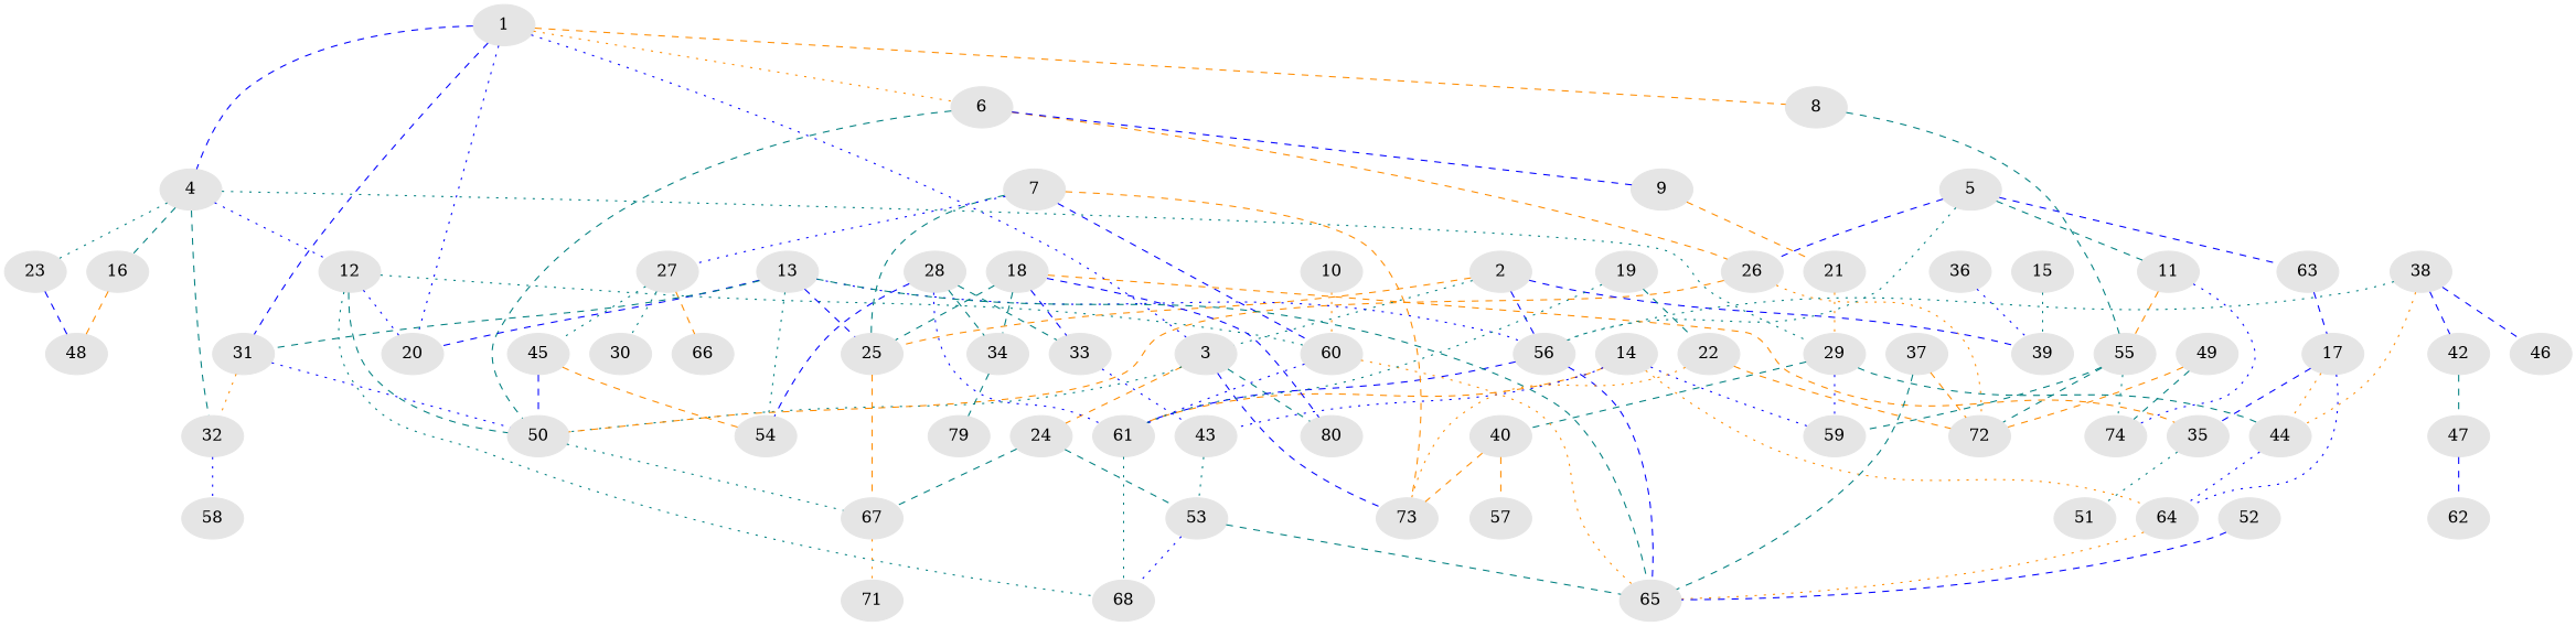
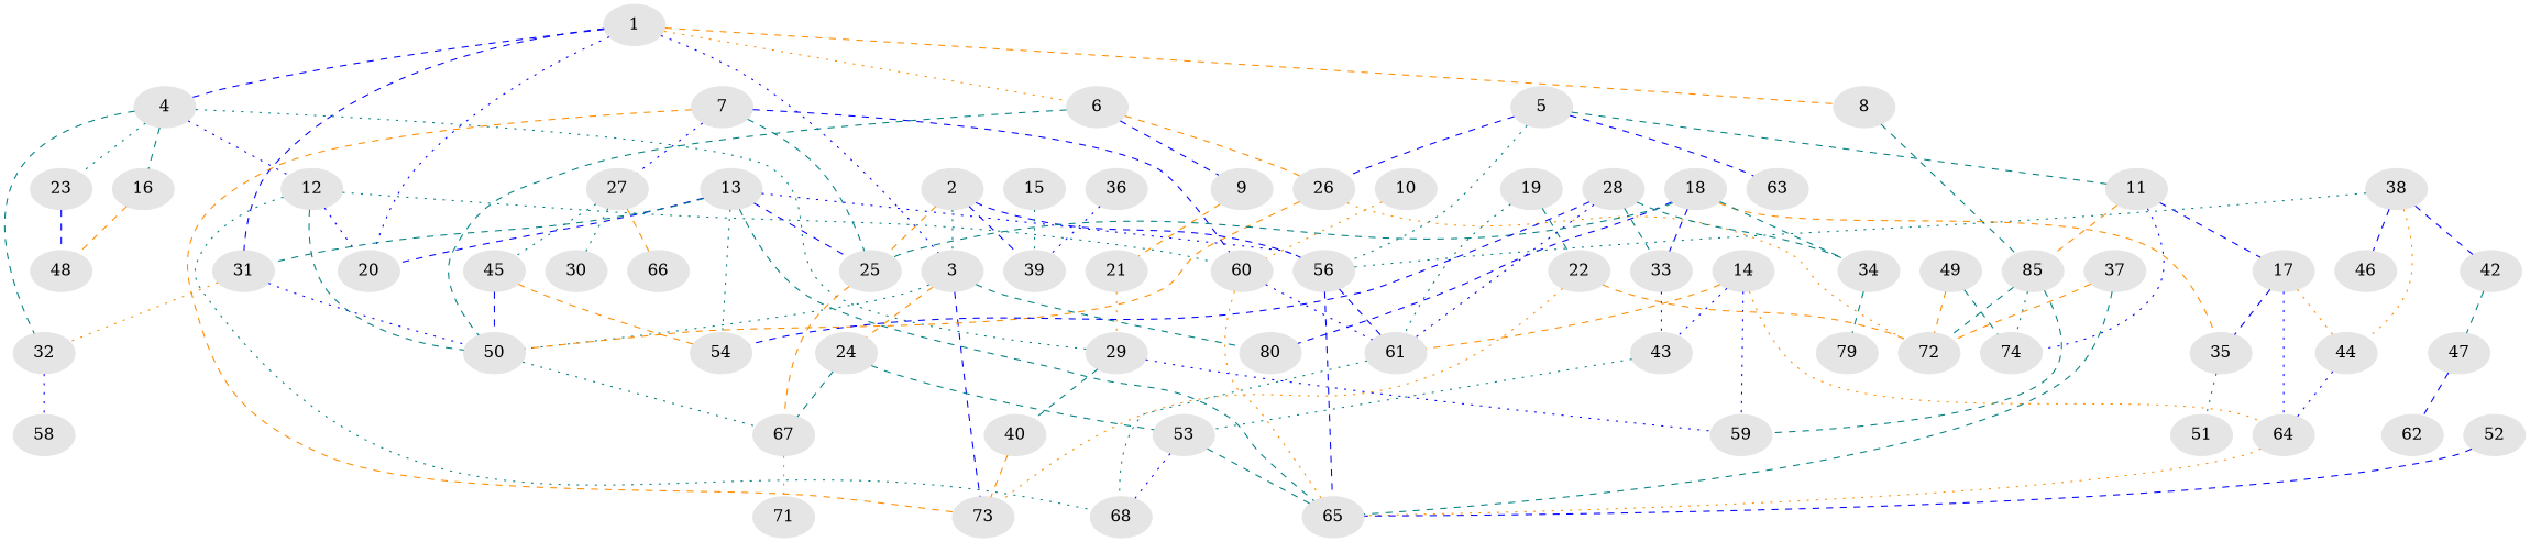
  graph {
    node [color=gray90 style=filled]
    edge [color=teal style=dashed weight=1.0]
    1
    3
    4
    6
    8
    20
    31
    24
    50
    n10 [label=80]
    73
    12
    16
    23
    29
    32
    26
    9
-   55
+   55 [label=85]
    2
    25
    39
    56
    67
    65
    61
    53
    35
    51
    60
    68
    48
    59
    44
    40
    58
    5
    11
    63
    17
    74
    72
    21
    7
    27
    30
    45
    66
    15
    10
    64
    13
    54
    14
    43
    18
    33
    34
    n59 [label=79]
    19
    22
    71
    28
-   57
    36
    37
    38
    42
    46
    47
    62
    49
    52
    1 -- 3 [color=blue style=dotted]
    1 -- 4 [color=blue]
    1 -- 6 [color=darkorange style=dotted]
    1 -- 8 [color=darkorange]
    1 -- 20 [color=blue style=dotted]
    1 -- 31 [color=blue]
    3 -- 24 [color=darkorange]
    3 -- 50 [style=dotted]
    3 -- n10
    3 -- 73 [color=blue]
    4 -- 12 [color=blue style=dotted]
    4 -- 16
    4 -- 23 [style=dotted]
    4 -- 29 [style=dotted]
    4 -- 32
    6 -- 50
    6 -- 26 [color=darkorange]
    6 -- 9 [color=blue]
    8 -- 55
    31 -- 50 [color=blue style=dotted]
    31 -- 32 [color=darkorange style=dotted]
    24 -- 67
    24 -- 53
    50 -- 67 [style=dotted]
    12 -- 20 [color=blue style=dotted]
    12 -- 50
    12 -- 60 [style=dotted]
    12 -- 68 [style=dotted]
    16 -- 48 [color=darkorange]
    23 -- 48 [color=blue]
    29 -- 59 [color=blue style=dotted]
-   29 -- 44
    29 -- 40
    32 -- 58 [color=blue style=dotted]
    26 -- 50 [color=darkorange]
    26 -- 72 [color=darkorange style=dotted]
    9 -- 21 [color=darkorange]
    55 -- 59
    55 -- 74 [style=dotted]
    55 -- 72
    2 -- 3 [style=dotted]
    2 -- 25 [color=darkorange]
    2 -- 39 [color=blue]
    2 -- 56 [color=blue]
    25 -- 67 [color=darkorange]
    56 -- 65 [color=blue]
    56 -- 61 [color=blue]
    67 -- 71 [color=darkorange style=dotted]
    61 -- 68 [style=dotted]
    53 -- 65
    53 -- 68 [color=blue style=dotted]
    35 -- 51 [style=dotted]
    60 -- 65 [color=darkorange style=dotted]
    60 -- 61 [color=blue style=dotted]
    44 -- 64 [color=blue style=dotted]
    40 -- 73 [color=darkorange]
-   40 -- 57 [color=darkorange]
    5 -- 26 [color=blue]
    5 -- 56 [style=dotted]
    5 -- 11
    5 -- 63 [color=blue]
    11 -- 55 [color=darkorange]
-   63 -- 17 [color=blue]
+   11 -- 17 [color=blue]
    11 -- 74 [color=blue style=dotted]
    17 -- 35 [color=blue]
    17 -- 44 [color=darkorange style=dotted]
    17 -- 64 [color=blue style=dotted]
    21 -- 29 [color=darkorange style=dotted weight=2.0]
    7 -- 73 [color=darkorange]
    7 -- 25
    7 -- 60 [color=blue]
    7 -- 27 [color=blue style=dotted]
    27 -- 30 [style=dotted]
    27 -- 45 [style=dotted]
    27 -- 66 [color=darkorange]
    45 -- 50 [color=blue]
    45 -- 54 [color=darkorange]
    15 -- 39 [style=dotted]
    10 -- 60 [color=darkorange style=dotted]
    64 -- 65 [color=darkorange style=dotted]
    13 -- 20 [color=blue]
    13 -- 31
    13 -- 25 [color=blue]
    13 -- 56 [color=blue style=dotted]
    13 -- 65
    13 -- 54 [style=dotted]
    14 -- 61 [color=darkorange]
    14 -- 59 [color=blue style=dotted]
    14 -- 64 [color=darkorange style=dotted]
    14 -- 43 [color=blue style=dotted]
    43 -- 53 [style=dotted]
    18 -- n10 [color=blue]
    18 -- 25
    18 -- 35 [color=darkorange]
    18 -- 33 [color=blue]
    18 -- 34
    33 -- 43 [color=blue style=dotted]
    34 -- n59
    19 -- 61 [style=dotted]
    19 -- 22
    22 -- 73 [color=darkorange style=dotted]
    22 -- 72 [color=darkorange]
    28 -- 61 [color=blue style=dotted]
    28 -- 54 [color=blue]
    28 -- 33
    28 -- 34
    36 -- 39 [color=blue style=dotted]
    37 -- 65
    37 -- 72 [color=darkorange]
    38 -- 56 [style=dotted]
    38 -- 44 [color=darkorange style=dotted]
    38 -- 42 [color=blue]
    38 -- 46 [color=blue]
    42 -- 47
    47 -- 62 [color=blue]
    49 -- 74
    49 -- 72 [color=darkorange]
    52 -- 65 [color=blue]
  }
